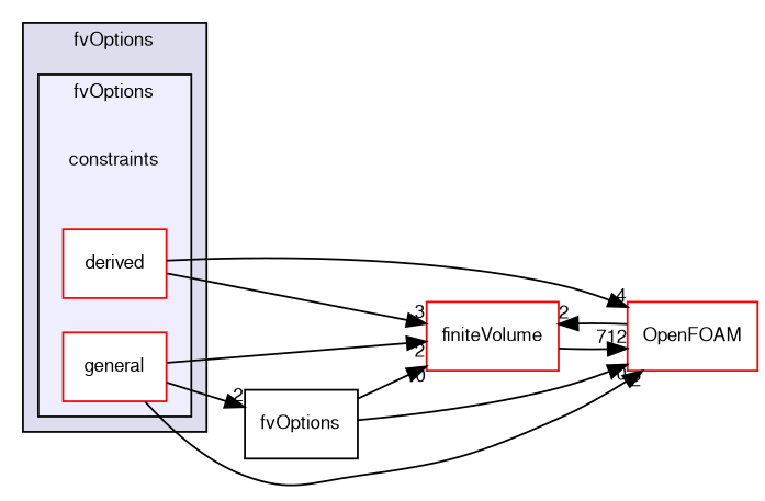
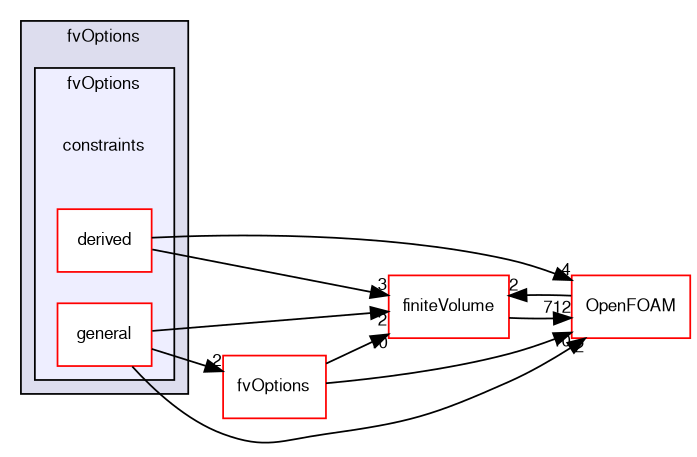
  digraph {
    compound=true
    rankdir=LR
    node [fontname=FreeSans fontsize=10 shape=box color=red]
    edge [headlabel=2 labeldistance=1.5 labelfontname=FreeSans labelfontsize=10]
    n1 [label=constraints shape=plaintext color=""]
    n2 [fillcolor=white label=derived style=filled]
    n3 [fillcolor=white label=general style=filled]
    n4 [label=finiteVolume]
    n5 [label=OpenFOAM]
-   n6 [label=fvOptions color=""]
+   n6 [label=fvOptions]
    subgraph cluster_1 {
      bgcolor="#ddddee"
      fontname=FreeSans
      fontsize=10
      label=fvOptions
      pencolor=black
      subgraph cluster_2 {
        bgcolor="#eeeeff"
        fontname=FreeSans
        fontsize=10
        label=fvOptions
        pencolor=black
        n1
        n2
        n3
      }
    }
    n2 -> n4 [headlabel=3]
    n2 -> n5 [headlabel=4]
    n3 -> n4
    n3 -> n5
    n3 -> n6
    n4 -> n5 [headlabel=712]
    n5 -> n4
    n6 -> n4 [headlabel=10]
    n6 -> n5 [headlabel=10]
  }
